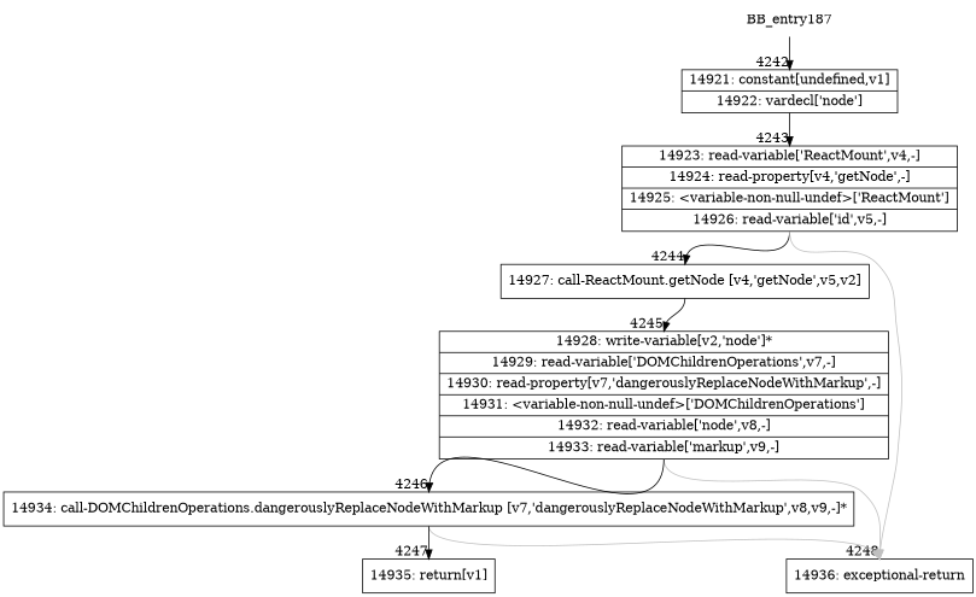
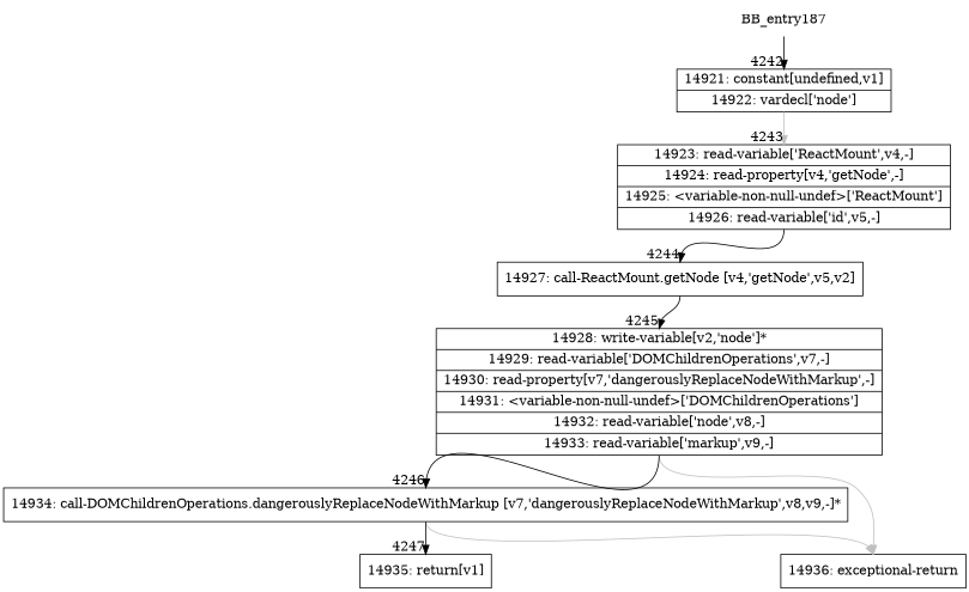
  digraph {
    rankdir=TD
    node [shape=record]
    edge [headport=n tailport=s]
    n1 [label=BB_entry187 shape=none]
    n2 [label="{14921: constant[undefined,v1]|14922: vardecl['node']}"]
    n3 [label="{14923: read-variable['ReactMount',v4,-]|14924: read-property[v4,'getNode',-]|14925: \<variable-non-null-undef\>['ReactMount']|14926: read-variable['id',v5,-]}"]
    n4 [label="{14927: call-ReactMount.getNode [v4,'getNode',v5,v2]}"]
    n5 [label="{14936: exceptional-return}"]
    n6 [label="{14928: write-variable[v2,'node']*|14929: read-variable['DOMChildrenOperations',v7,-]|14930: read-property[v7,'dangerouslyReplaceNodeWithMarkup',-]|14931: \<variable-non-null-undef\>['DOMChildrenOperations']|14932: read-variable['node',v8,-]|14933: read-variable['markup',v9,-]}"]
    n7 [label="{14934: call-DOMChildrenOperations.dangerouslyReplaceNodeWithMarkup [v7,'dangerouslyReplaceNodeWithMarkup',v8,v9,-]*}"]
    n8 [label="{14935: return[v1]}"]
    n1 -> n2 [headlabel="    4242"]
-   n2 -> n3 [headlabel="      4243"]
+   n2 -> n3 [headlabel="      4243" color=gray]
    n3 -> n4 [headlabel="      4244"]
-   n3 -> n5 [color=gray headlabel="      4248"]
    n4 -> n6 [headlabel="      4245"]
    n6 -> n5 [color=gray]
    n6 -> n7 [headlabel="      4246"]
    n7 -> n5 [color=gray]
    n7 -> n8 [headlabel="      4247"]
  }
